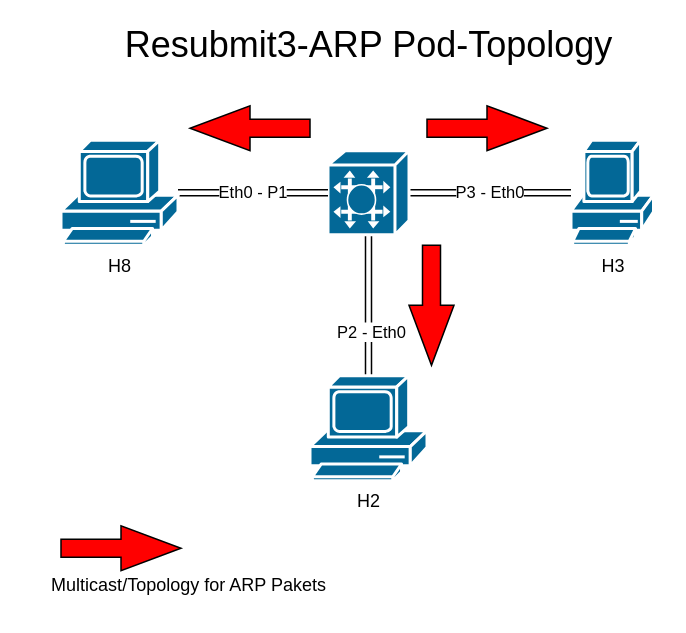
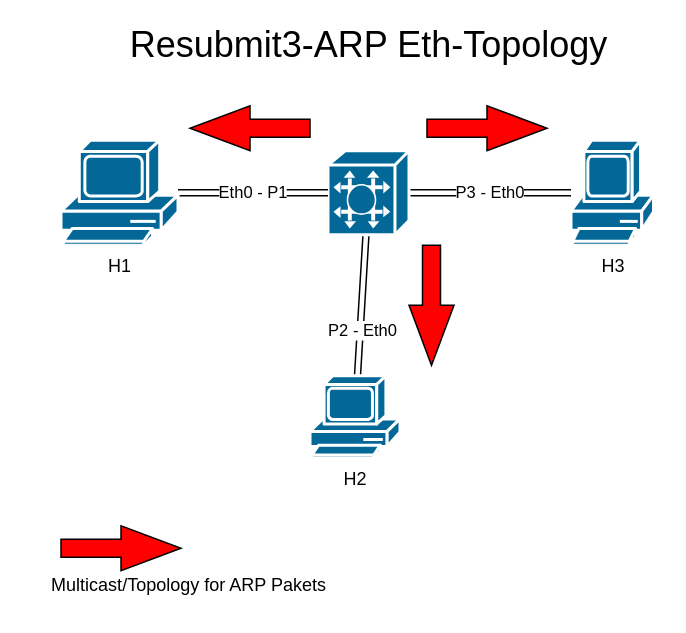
  <mxCell id="0" />
  <mxCell id="1" parent="0" />
  <mxCell id="2" value="P3 - Eth0" style="edgeStyle=orthogonalEdgeStyle;shape=link;rounded=0;orthogonalLoop=1;jettySize=auto;html=1;" parent="1" source="5" target="8" edge="1"><mxGeometry relative="1" as="geometry" /></mxCell>
  <mxCell id="3" value="" style="rounded=0;orthogonalLoop=1;jettySize=auto;html=1;shape=link;" edge="1" parent="1" source="5" target="10"><mxGeometry relative="1" as="geometry" /></mxCell>
  <mxCell id="4" value="P2 - Eth0" style="edgeLabel;html=1;align=center;verticalAlign=middle;resizable=0;points=[];" vertex="1" connectable="0" parent="3"><mxGeometry x="0.366" y="1" relative="1" as="geometry"><mxPoint as="offset" /></mxGeometry></mxCell>
  <mxCell id="5" value="" style="shape=mxgraph.cisco.switches.programmable_switch;sketch=0;html=1;pointerEvents=1;dashed=0;fillColor=#036897;strokeColor=#ffffff;strokeWidth=2;verticalLabelPosition=bottom;verticalAlign=top;align=center;outlineConnect=0;" parent="1" vertex="1"><mxGeometry x="218" y="100" width="54" height="56" as="geometry" /></mxCell>
  <mxCell id="6" value="Eth0 - P1" style="edgeStyle=orthogonalEdgeStyle;shape=link;rounded=0;orthogonalLoop=1;jettySize=auto;html=1;" parent="1" source="7" target="5" edge="1"><mxGeometry relative="1" as="geometry" /></mxCell>
- <mxCell id="7" value="H8" style="shape=mxgraph.cisco.computers_and_peripherals.pc;sketch=0;html=1;pointerEvents=1;dashed=0;fillColor=#036897;strokeColor=#ffffff;strokeWidth=2;verticalLabelPosition=bottom;verticalAlign=top;align=center;outlineConnect=0;" parent="1" vertex="1"><mxGeometry x="40" y="93" width="78" height="70" as="geometry" /></mxCell>
+ <mxCell id="7" value="H1" style="shape=mxgraph.cisco.computers_and_peripherals.pc;sketch=0;html=1;pointerEvents=1;dashed=0;fillColor=#036897;strokeColor=#ffffff;strokeWidth=2;verticalLabelPosition=bottom;verticalAlign=top;align=center;outlineConnect=0;" parent="1" vertex="1"><mxGeometry x="40" y="93" width="78" height="70" as="geometry" /></mxCell>
  <mxCell id="8" value="&lt;div&gt;H3&lt;/div&gt;" style="shape=mxgraph.cisco.computers_and_peripherals.pc;sketch=0;html=1;pointerEvents=1;dashed=0;fillColor=#036897;strokeColor=#ffffff;strokeWidth=2;verticalLabelPosition=bottom;verticalAlign=top;align=center;outlineConnect=0;" parent="1" vertex="1"><mxGeometry x="380" y="93" width="55" height="70" as="geometry" /></mxCell>
- <mxCell id="9" value="&lt;font style=&quot;font-size: 24px&quot;&gt;Resubmit3-ARP Pod-Topology&lt;/font&gt;" style="text;html=1;align=center;verticalAlign=middle;resizable=0;points=[];autosize=1;strokeColor=none;fillColor=none;" parent="1" vertex="1"><mxGeometry x="75" y="20" width="340" height="20" as="geometry" /></mxCell>
- <mxCell id="10" value="H2" style="shape=mxgraph.cisco.computers_and_peripherals.pc;sketch=0;html=1;pointerEvents=1;dashed=0;fillColor=#036897;strokeColor=#ffffff;strokeWidth=2;verticalLabelPosition=bottom;verticalAlign=top;align=center;outlineConnect=0;" vertex="1" parent="1"><mxGeometry x="206" y="250" width="78" height="70" as="geometry" /></mxCell>
+ <mxCell id="9" value="&lt;font style=&quot;font-size: 24px&quot;&gt;Resubmit3-ARP Eth-Topology&lt;/font&gt;" style="text;html=1;align=center;verticalAlign=middle;resizable=0;points=[];autosize=1;strokeColor=none;fillColor=none;" parent="1" vertex="1"><mxGeometry x="75" y="20" width="340" height="20" as="geometry" /></mxCell>
+ <mxCell id="10" value="H2" style="shape=mxgraph.cisco.computers_and_peripherals.pc;sketch=0;html=1;pointerEvents=1;dashed=0;fillColor=#036897;strokeColor=#ffffff;strokeWidth=2;verticalLabelPosition=bottom;verticalAlign=top;align=center;outlineConnect=0;" vertex="1" parent="1"><mxGeometry x="206" y="250" width="60" height="55" as="geometry" /></mxCell>
  <mxCell id="11" value="" style="html=1;shadow=0;dashed=0;align=center;verticalAlign=middle;shape=mxgraph.arrows2.arrow;dy=0.6;dx=40;flipH=1;notch=0;fillColor=#FF0000;" vertex="1" parent="1"><mxGeometry x="126" y="70" width="80" height="30" as="geometry" /></mxCell>
  <mxCell id="12" value="" style="html=1;shadow=0;dashed=0;align=center;verticalAlign=middle;shape=mxgraph.arrows2.arrow;dy=0.6;dx=40;flipH=1;notch=0;fillColor=#FF0000;direction=west;" vertex="1" parent="1"><mxGeometry x="284" y="70" width="80" height="30" as="geometry" /></mxCell>
  <mxCell id="13" value="" style="html=1;shadow=0;dashed=0;align=center;verticalAlign=middle;shape=mxgraph.arrows2.arrow;dy=0.6;dx=40;flipH=1;notch=0;fillColor=#FF0000;direction=south;" vertex="1" parent="1"><mxGeometry x="272" y="163" width="30" height="80" as="geometry" /></mxCell>
  <mxCell id="14" value="" style="html=1;shadow=0;dashed=0;align=center;verticalAlign=middle;shape=mxgraph.arrows2.arrow;dy=0.6;dx=40;flipH=1;notch=0;fillColor=#FF0000;direction=west;" vertex="1" parent="1"><mxGeometry x="40" y="350" width="80" height="30" as="geometry" /></mxCell>
  <mxCell id="15" value="Multicast/Topology for ARP Pakets" style="text;html=1;resizable=0;autosize=1;align=center;verticalAlign=middle;points=[];fillColor=none;strokeColor=none;rounded=0;" vertex="1" parent="1"><mxGeometry x="20" y="380" width="210" height="20" as="geometry" /></mxCell>
